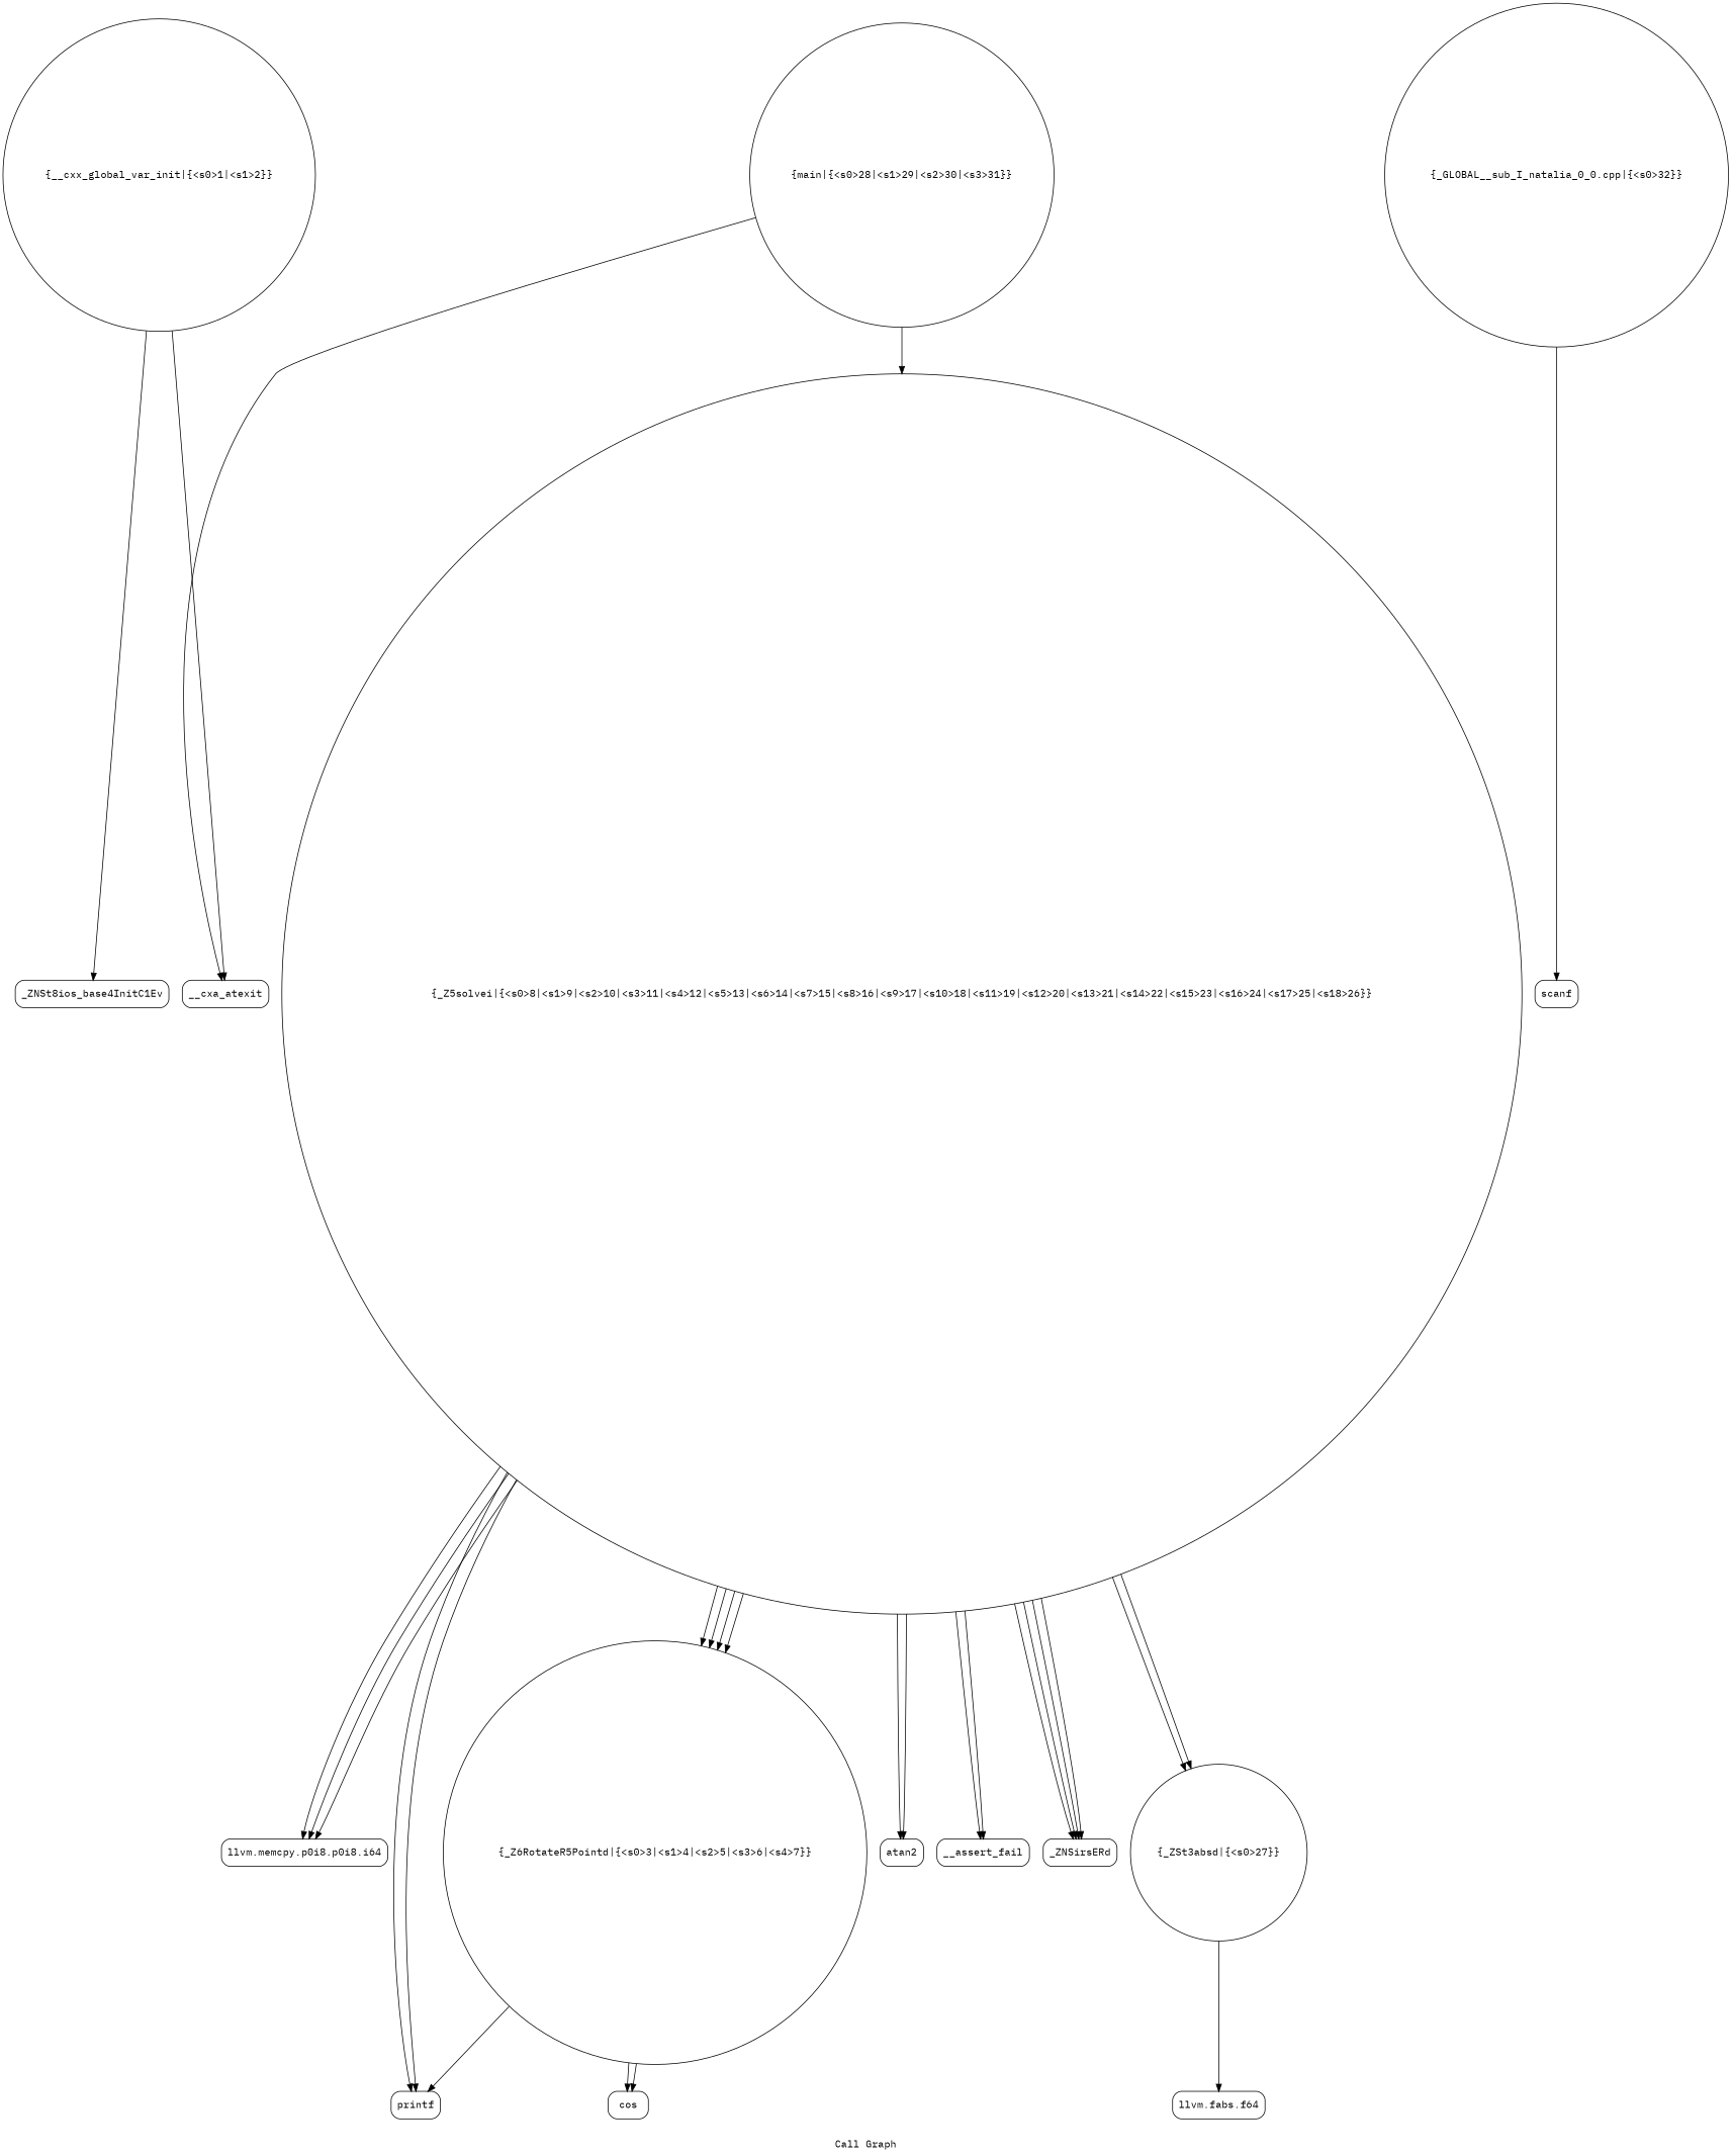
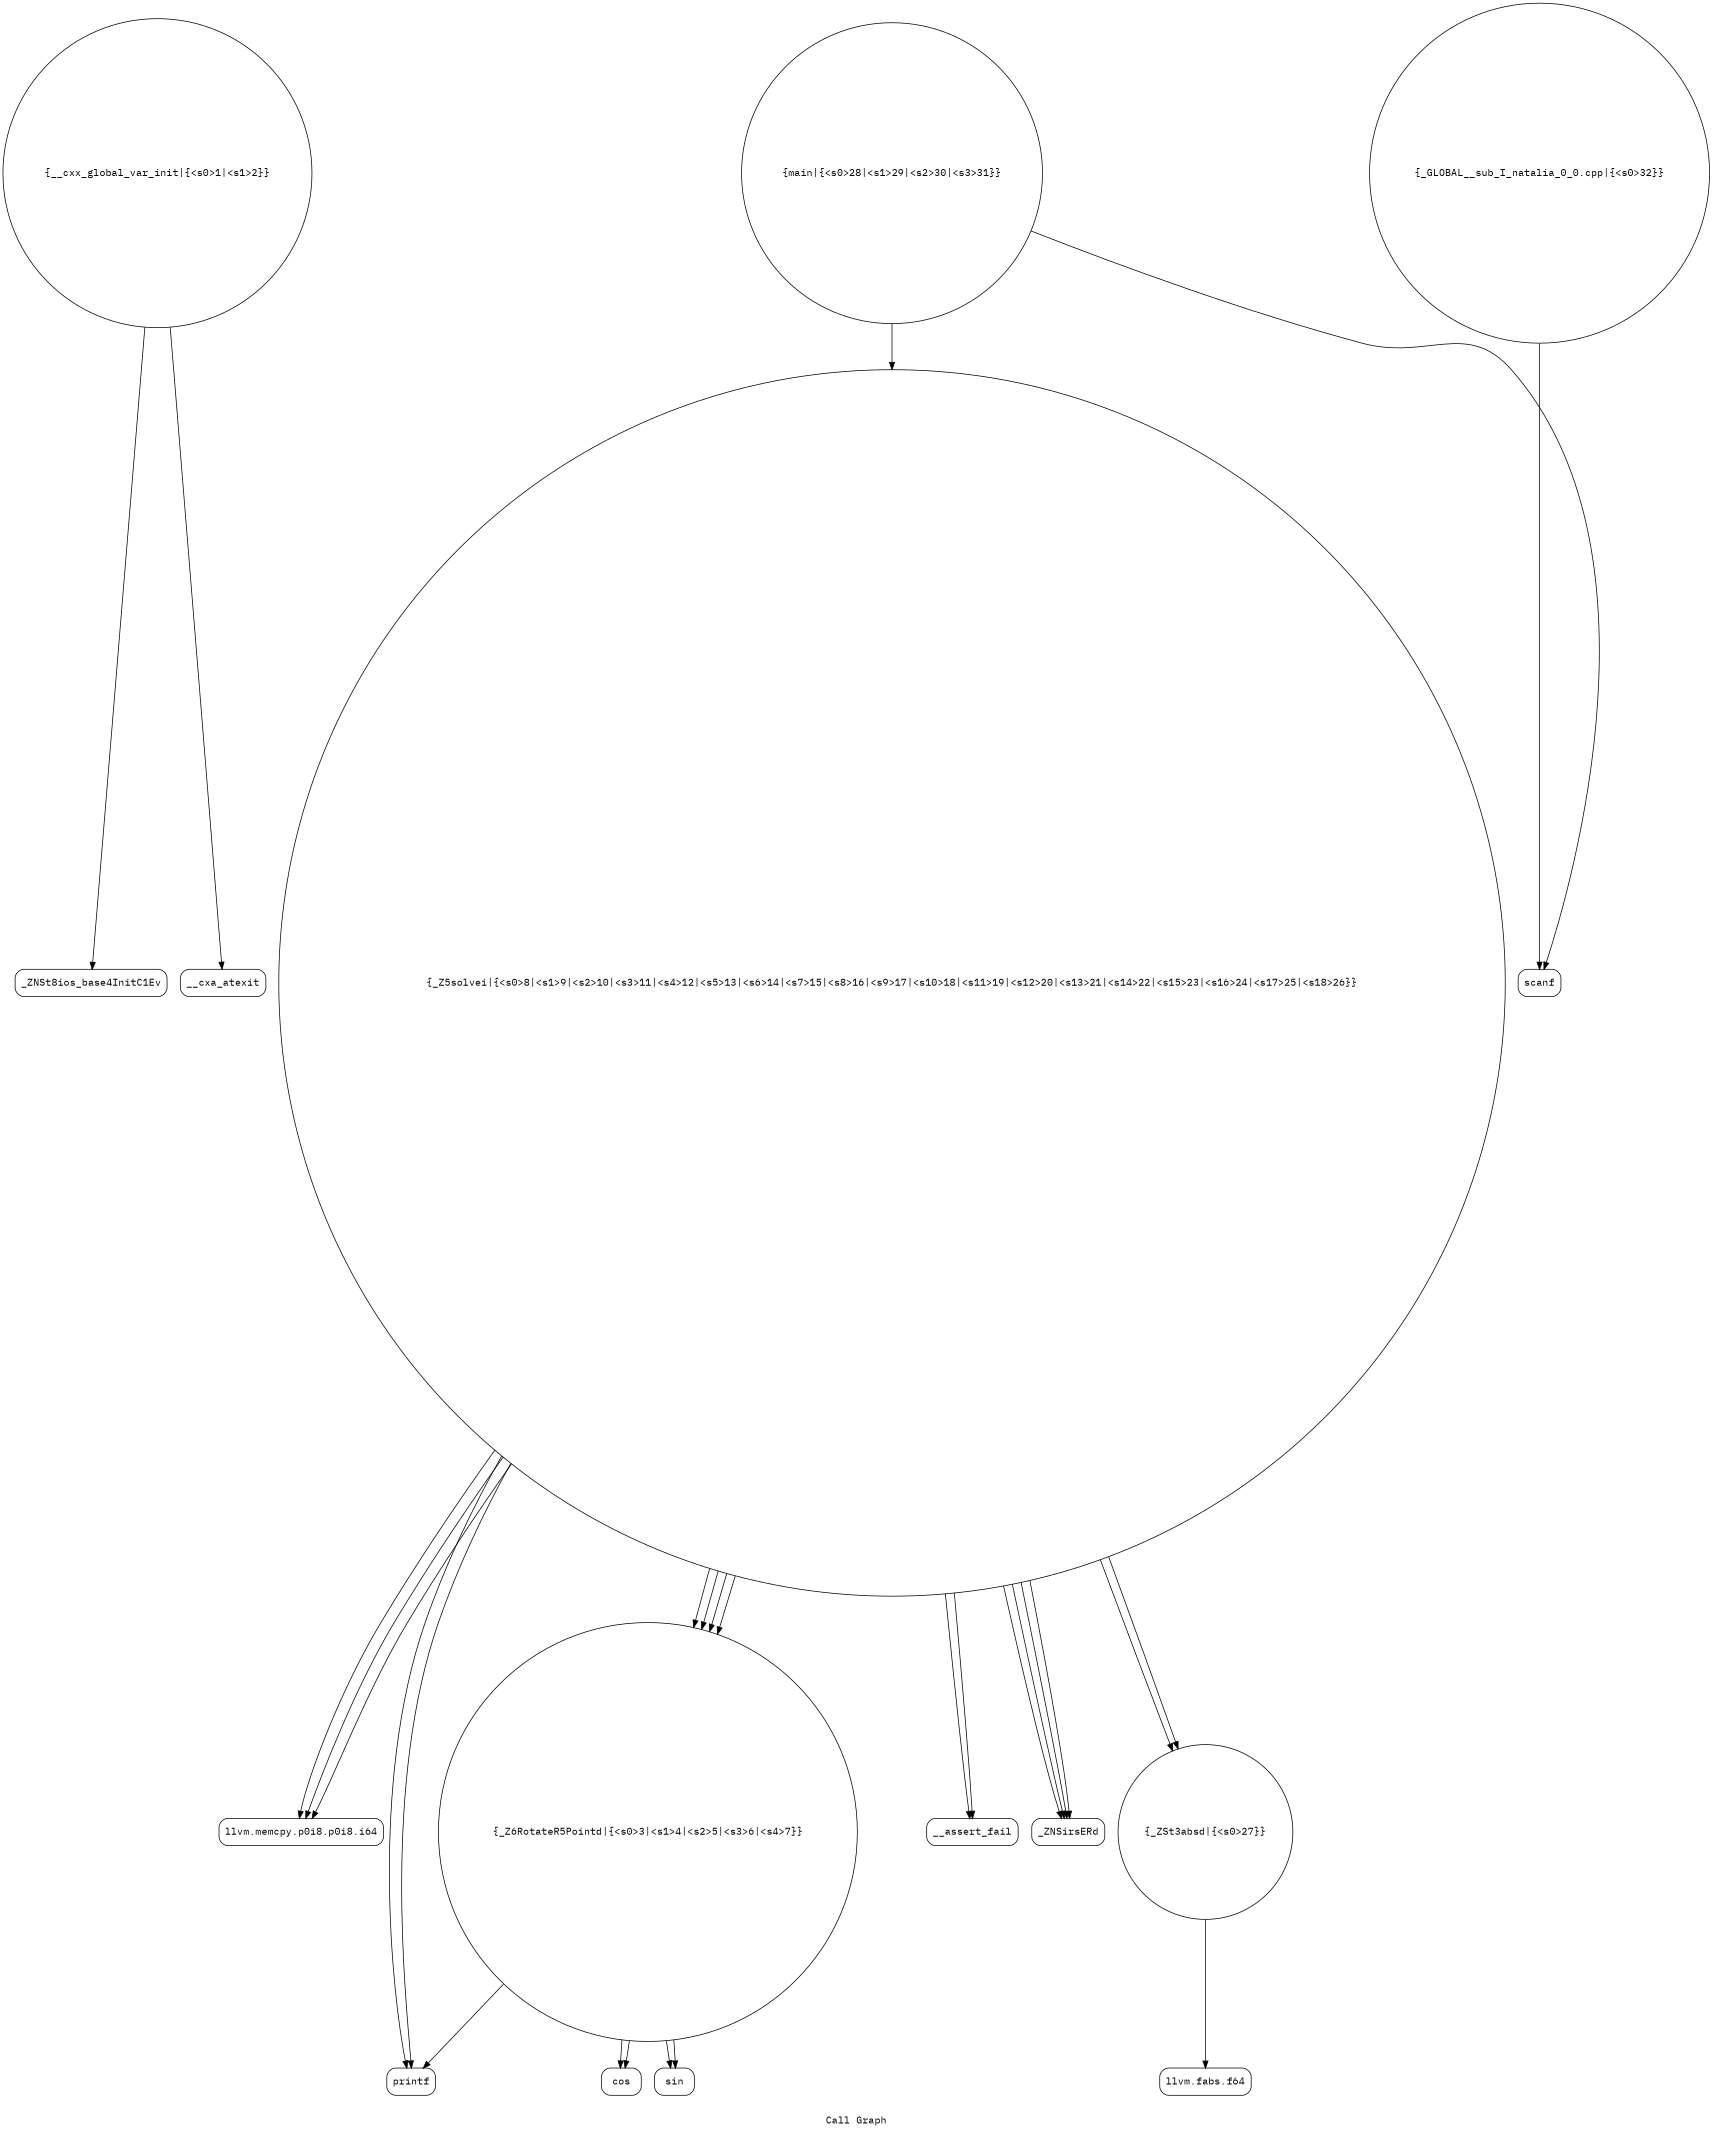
  digraph {
    fontname="IBM Plex Mono"
    label="Call Graph"
    node [fontname="IBM Plex Mono" shape=Mrecord]
    edge [color=black fontname="IBM Plex Mono" tailport=s0]
    n1 [label="{__cxx_global_var_init|{<s0>1|<s1>2}}" shape=circle]
    n2 [label="{_ZNSt8ios_base4InitC1Ev}"]
    n3 [label="{__cxa_atexit}"]
    n4 [label="{llvm.memcpy.p0i8.p0i8.i64}"]
    n5 [label="{main|{<s0>28|<s1>29|<s2>30|<s3>31}}" shape=circle]
    n6 [label="{scanf}"]
    n7 [label="{_Z5solvei|{<s0>8|<s1>9|<s2>10|<s3>11|<s4>12|<s5>13|<s6>14|<s7>15|<s8>16|<s9>17|<s10>18|<s11>19|<s12>20|<s13>21|<s14>22|<s15>23|<s16>24|<s17>25|<s18>26}}" shape=circle]
    n8 [label="{printf}"]
    n9 [label="{_Z6RotateR5Pointd|{<s0>3|<s1>4|<s2>5|<s3>6|<s4>7}}" shape=circle]
-   n10 [label="{atan2}"]
    n11 [label="{__assert_fail}"]
    n12 [label="{_ZNSirsERd}"]
    n13 [label="{_ZSt3absd|{<s0>27}}" shape=circle]
    n14 [label="{cos}"]
+   n15 [label="{sin}"]
    n16 [label="{llvm.fabs.f64}"]
    n17 [label="{_GLOBAL__sub_I_natalia_0_0.cpp|{<s0>32}}" shape=circle]
    n1 -> n2
    n1 -> n3 [tailport=s1]
-   n5 -> n3 [tailport=s2]
+   n5 -> n6 [tailport=s2]
    n5 -> n7 [tailport=s3]
    n7 -> n4 [tailport=s5]
    n7 -> n4 [tailport=s6]
    n7 -> n4 [tailport=s15]
    n7 -> n8
    n7 -> n8 [tailport=s18]
    n7 -> n9 [tailport=s9]
    n7 -> n9 [tailport=s10]
    n7 -> n9 [tailport=s16]
    n7 -> n9 [tailport=s17]
-   n7 -> n10 [tailport=s7]
-   n7 -> n10 [tailport=s8]
    n7 -> n11 [tailport=s12]
    n7 -> n11 [tailport=s14]
    n7 -> n12 [tailport=s1]
    n7 -> n12 [tailport=s2]
    n7 -> n12 [tailport=s3]
    n7 -> n12 [tailport=s4]
    n7 -> n13 [tailport=s11]
    n7 -> n13 [tailport=s13]
    n9 -> n8 [tailport=s4]
    n9 -> n14
    n9 -> n14 [tailport=s3]
+   n9 -> n15 [tailport=s1]
+   n9 -> n15 [tailport=s2]
    n13 -> n16
    n17 -> n6
  }
